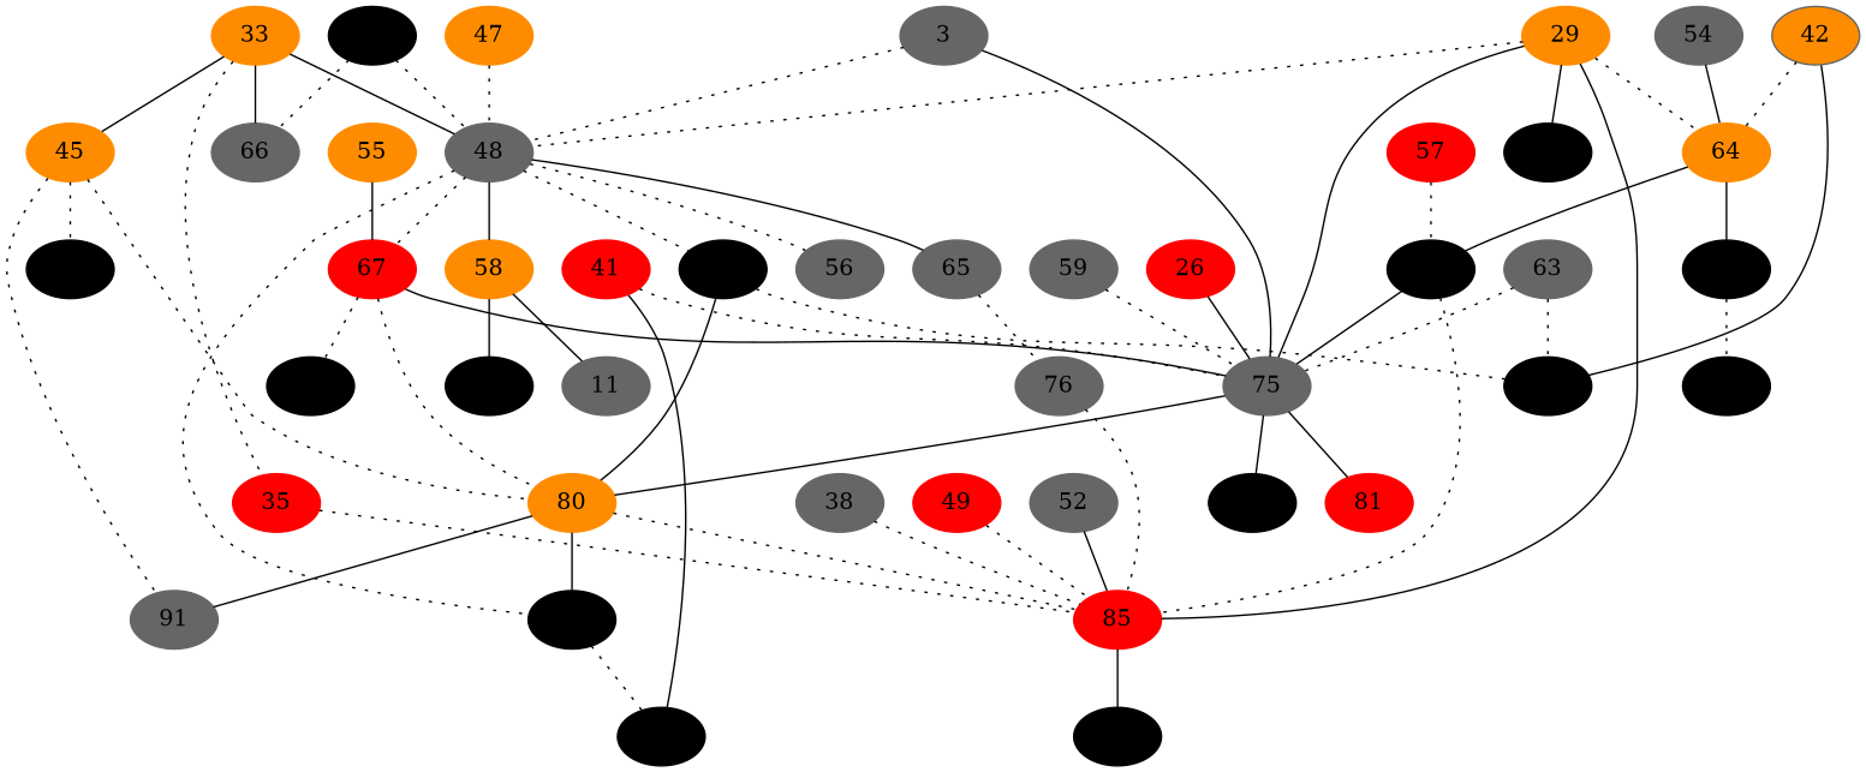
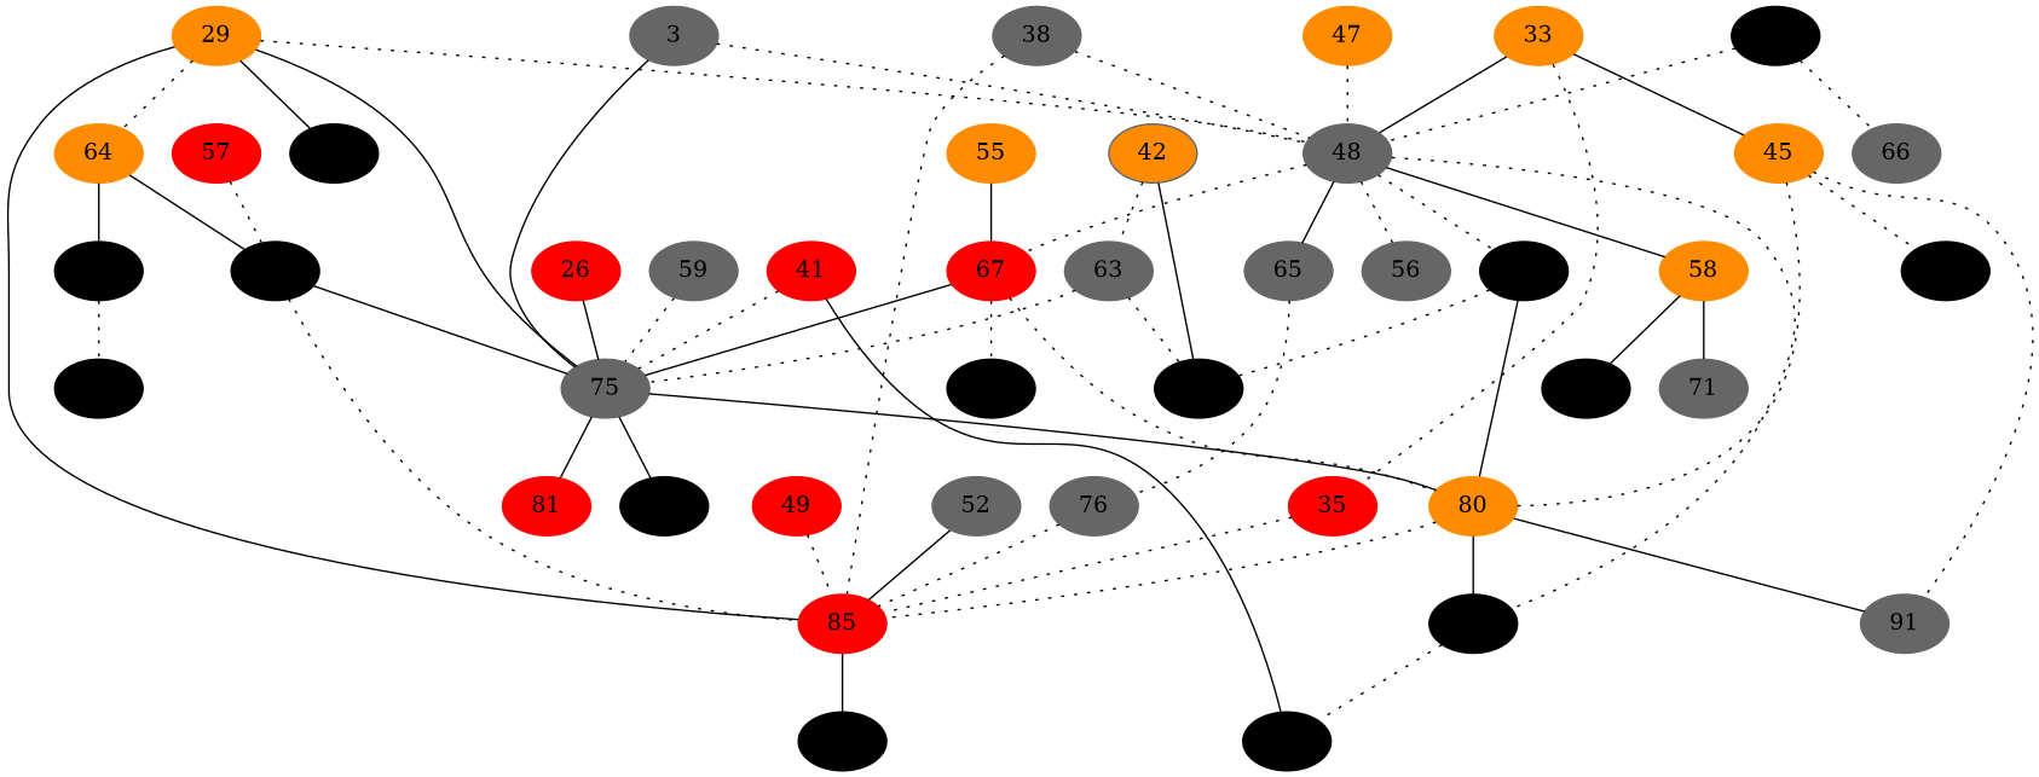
  graph {
    node [color=gray40 style=filled]
    edge [style=dotted]
    48 [super="+37+40+39+15"]
    56
    58 [color=darkorange]
    65 [super="+19"]
    67 [color=red super="+8+31"]
    79 [color=black super="+51"]
    86 [color=black super="+50"]
    3
    75 [super="+21+20+44+30+32"]
    80 [color=darkorange super="+60+78+77"]
    81 [color=red]
    90 [color=black]
    22 [color=black]
    66
    26 [color=red super="+17"]
    29 [color=darkorange super="+1+4"]
    64 [color=darkorange super="+14"]
    82 [color=black]
    85 [color=red super="+10+23+34"]
    72 [color=black super="+46"]
    74 [color=black]
    88 [color=black]
    33 [color=darkorange super="+28"]
    35 [color=red]
    45 [color=darkorange super="+36"]
    61 [color=black]
    91
    38 [super="+7"]
    41 [color=red]
    87 [color=black]
    42 [fillcolor=darkorange]
    83 [color=black super="+70+53"]
    47 [color=darkorange]
-   71 [label=11]
+   71
    73 [color=black]
    76 [super="+43"]
    84 [color=black]
    49 [color=red]
    52
-   54
    55 [color=darkorange]
    57 [color=red]
    59
    63
    89 [color=black]
    48 -- 56
    48 -- 58 [style=solid]
    48 -- 65 [style=solid weight=3]
    48 -- 67 [weight=2]
    48 -- 79
    48 -- 86
    58 -- 71 [style=solid]
    58 -- 73 [style=solid]
    65 -- 76
    67 -- 75 [style=solid weight=2]
    67 -- 80
    67 -- 84
    79 -- 80 [style=solid]
    79 -- 83
    86 -- 87
    3 -- 48
    3 -- 75 [style=solid]
    75 -- 80 [style=solid]
    75 -- 81 [style=solid]
    75 -- 90 [style=solid]
    80 -- 86 [style=solid weight=2]
    80 -- 85
    80 -- 91 [style=solid]
    22 -- 48
    22 -- 66
    26 -- 75 [style=solid]
    29 -- 48
    29 -- 75 [style=solid weight=2]
    29 -- 64
    29 -- 82 [style=solid]
    29 -- 85 [style=solid weight=3]
    64 -- 72 [style=solid weight=2]
    64 -- 74 [style=solid]
    85 -- 88 [style=solid]
    72 -- 75 [style=solid weight=2]
    72 -- 85
    74 -- 89
    33 -- 48 [style=solid weight=3]
-   33 -- 66 [style=solid]
    33 -- 35
    33 -- 45 [style=solid weight=2]
    35 -- 85
    45 -- 80
    45 -- 61
    45 -- 91
+   38 -- 48
    38 -- 85
    41 -- 75
    41 -- 87 [style=solid]
-   42 -- 64
+   42 -- 63
    42 -- 83 [style=solid]
    47 -- 48
    76 -- 85
    49 -- 85
    52 -- 85 [style=solid]
-   54 -- 64 [style=solid]
    55 -- 67 [style=solid]
    57 -- 72
    59 -- 75
    63 -- 75
    63 -- 83
  }
